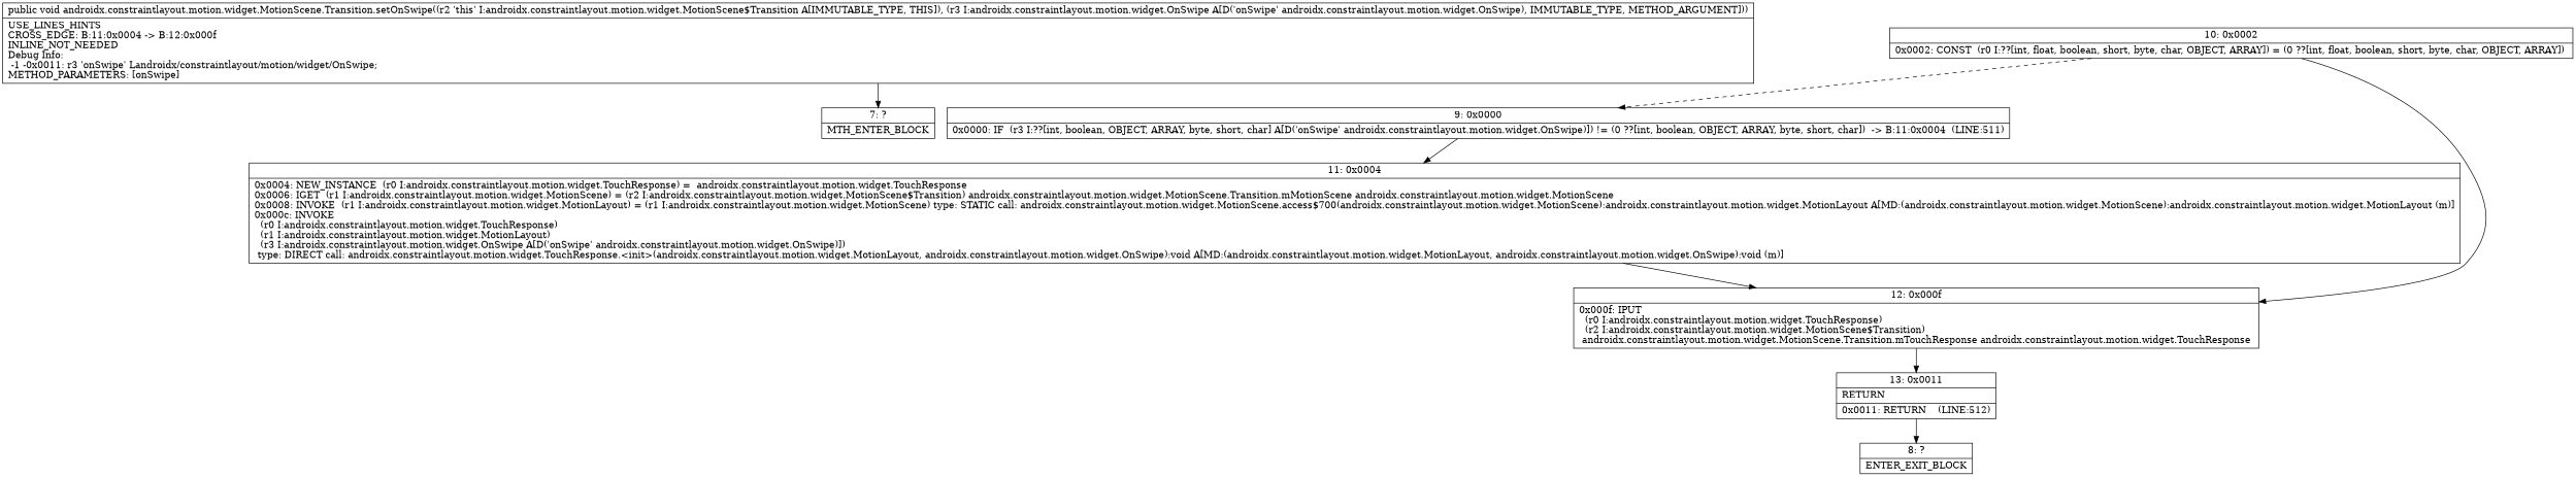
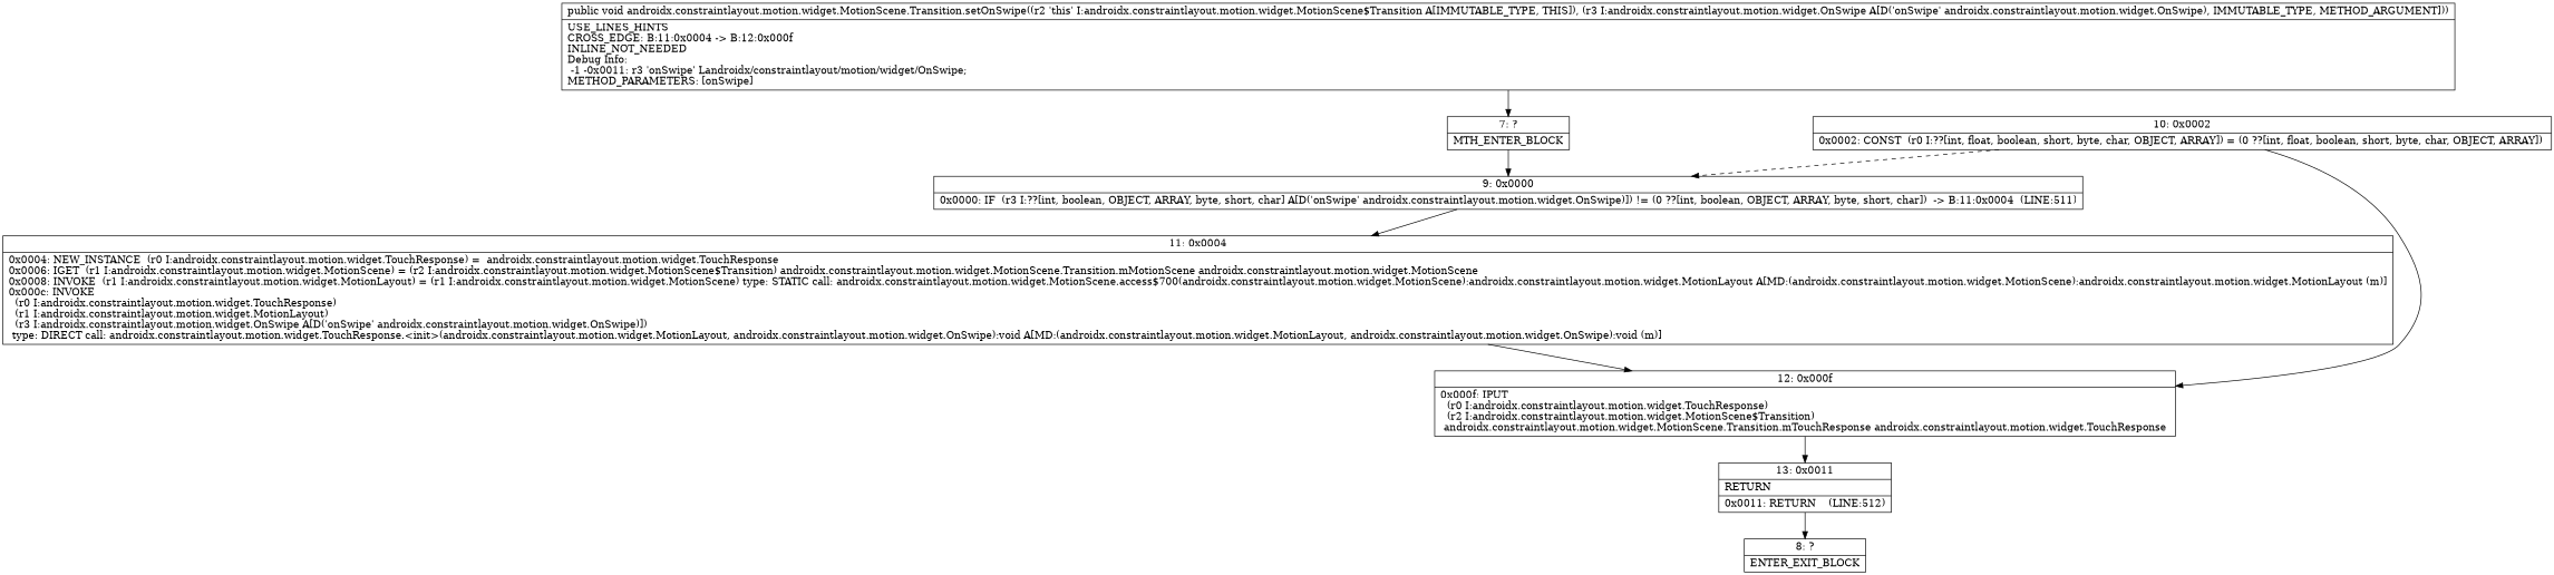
  digraph {
    node [shape=record]
    n1 [label="{7\:\ ?|MTH_ENTER_BLOCK\l}"]
    n2 [label="{9\:\ 0x0000|0x0000: IF  (r3 I:??[int, boolean, OBJECT, ARRAY, byte, short, char] A[D('onSwipe' androidx.constraintlayout.motion.widget.OnSwipe)]) != (0 ??[int, boolean, OBJECT, ARRAY, byte, short, char])  \-\> B:11:0x0004  (LINE:511)\l}"]
    n3 [label="{11\:\ 0x0004|0x0004: NEW_INSTANCE  (r0 I:androidx.constraintlayout.motion.widget.TouchResponse) =  androidx.constraintlayout.motion.widget.TouchResponse \l0x0006: IGET  (r1 I:androidx.constraintlayout.motion.widget.MotionScene) = (r2 I:androidx.constraintlayout.motion.widget.MotionScene$Transition) androidx.constraintlayout.motion.widget.MotionScene.Transition.mMotionScene androidx.constraintlayout.motion.widget.MotionScene \l0x0008: INVOKE  (r1 I:androidx.constraintlayout.motion.widget.MotionLayout) = (r1 I:androidx.constraintlayout.motion.widget.MotionScene) type: STATIC call: androidx.constraintlayout.motion.widget.MotionScene.access$700(androidx.constraintlayout.motion.widget.MotionScene):androidx.constraintlayout.motion.widget.MotionLayout A[MD:(androidx.constraintlayout.motion.widget.MotionScene):androidx.constraintlayout.motion.widget.MotionLayout (m)]\l0x000c: INVOKE  \l  (r0 I:androidx.constraintlayout.motion.widget.TouchResponse)\l  (r1 I:androidx.constraintlayout.motion.widget.MotionLayout)\l  (r3 I:androidx.constraintlayout.motion.widget.OnSwipe A[D('onSwipe' androidx.constraintlayout.motion.widget.OnSwipe)])\l type: DIRECT call: androidx.constraintlayout.motion.widget.TouchResponse.\<init\>(androidx.constraintlayout.motion.widget.MotionLayout, androidx.constraintlayout.motion.widget.OnSwipe):void A[MD:(androidx.constraintlayout.motion.widget.MotionLayout, androidx.constraintlayout.motion.widget.OnSwipe):void (m)]\l}"]
    n4 [label="{10\:\ 0x0002|0x0002: CONST  (r0 I:??[int, float, boolean, short, byte, char, OBJECT, ARRAY]) = (0 ??[int, float, boolean, short, byte, char, OBJECT, ARRAY]) \l}"]
    n5 [label="{12\:\ 0x000f|0x000f: IPUT  \l  (r0 I:androidx.constraintlayout.motion.widget.TouchResponse)\l  (r2 I:androidx.constraintlayout.motion.widget.MotionScene$Transition)\l androidx.constraintlayout.motion.widget.MotionScene.Transition.mTouchResponse androidx.constraintlayout.motion.widget.TouchResponse \l}"]
    n6 [label="{13\:\ 0x0011|RETURN\l|0x0011: RETURN    (LINE:512)\l}"]
    n7 [label="{8\:\ ?|ENTER_EXIT_BLOCK\l}"]
    n8 [label="{public void androidx.constraintlayout.motion.widget.MotionScene.Transition.setOnSwipe((r2 'this' I:androidx.constraintlayout.motion.widget.MotionScene$Transition A[IMMUTABLE_TYPE, THIS]), (r3 I:androidx.constraintlayout.motion.widget.OnSwipe A[D('onSwipe' androidx.constraintlayout.motion.widget.OnSwipe), IMMUTABLE_TYPE, METHOD_ARGUMENT]))  | USE_LINES_HINTS\lCROSS_EDGE: B:11:0x0004 \-\> B:12:0x000f\lINLINE_NOT_NEEDED\lDebug Info:\l  \-1 \-0x0011: r3 'onSwipe' Landroidx\/constraintlayout\/motion\/widget\/OnSwipe;\lMETHOD_PARAMETERS: [onSwipe]\l}"]
+   n1 -> n2
    n2 -> n3
    n3 -> n5
    n4 -> n2 [style=dashed]
    n4 -> n5
    n5 -> n6
    n6 -> n7
    n8 -> n1
  }
